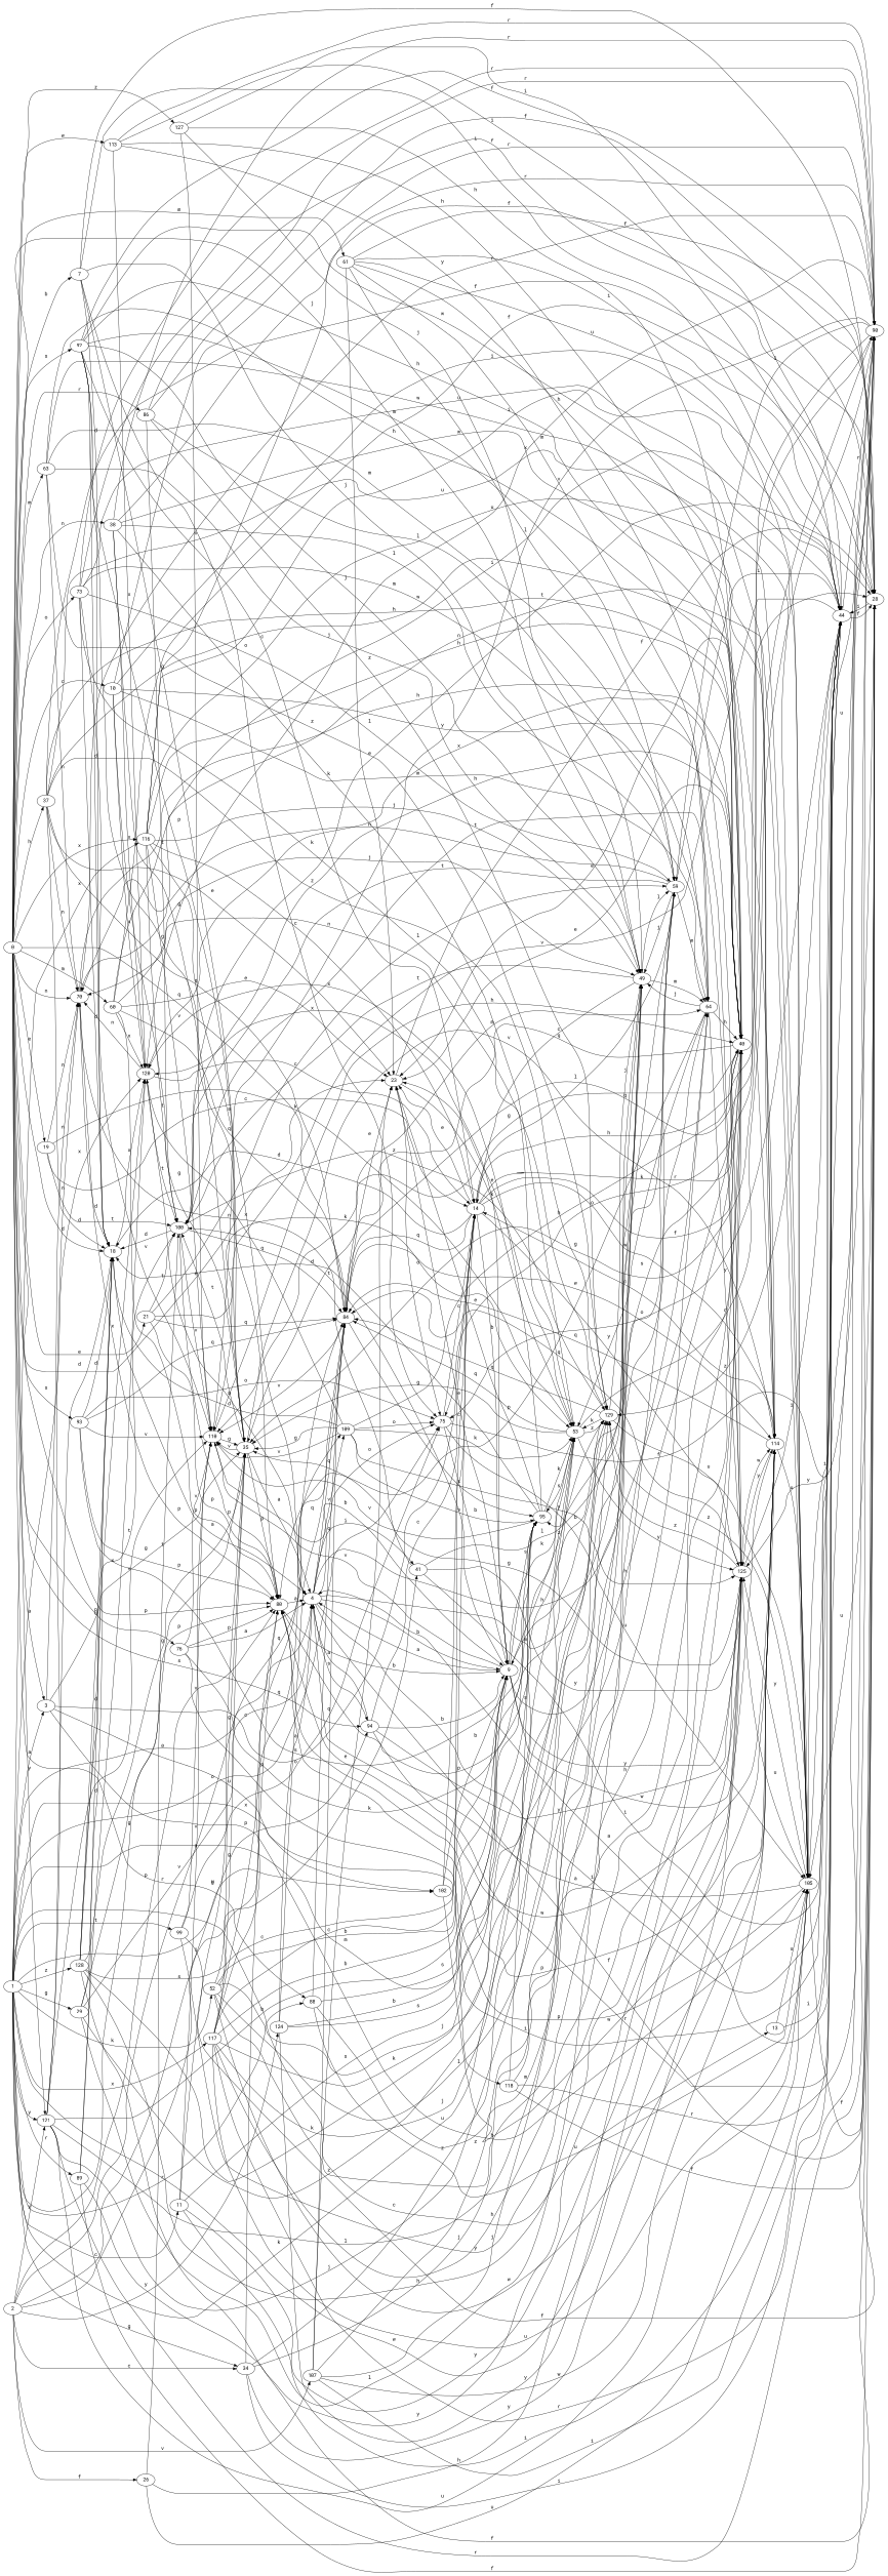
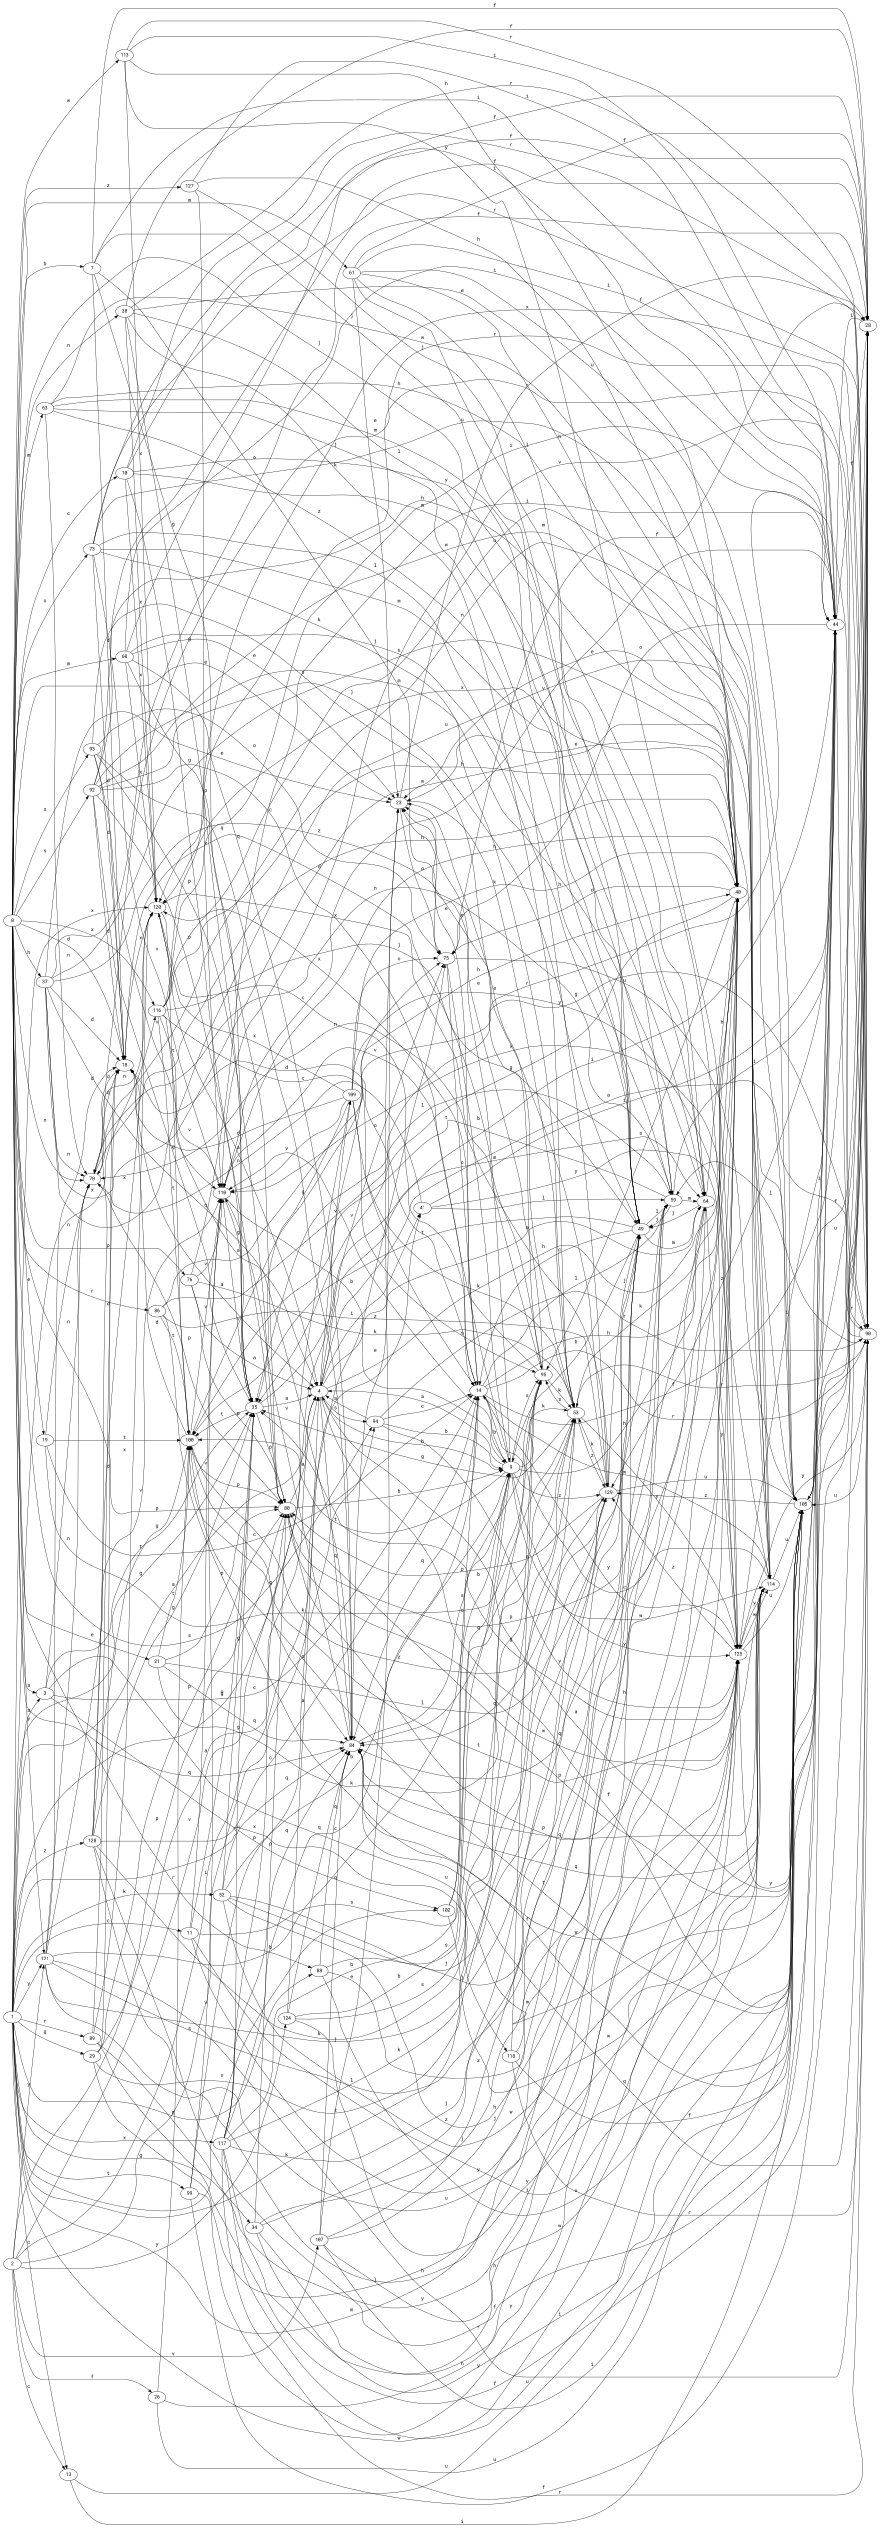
  strict digraph {
    fontname="Roboto Mono"
    rankdir=LR
    node [fontname="Roboto Mono"]
    edge [fontname="Roboto Mono"]
    0
    3
    7
    10
    18
    19
    21
    23
    37
    38
    49
    60
    61
    63
    70
    73
    76
    80
    84
    86
    88
    92
    93
    94
    113
    116
    121
    127
    35
    102
    14
    105
    75
    28
    44
    64
    120
    125
    90
    4
    53
    100
    59
    114
    40
    129
    9
    110
    95
    1
    11
    13
    29
    34
    52
    89
    99
    117
    118
    128
    41
    109
    2
    26
    107
    124
    0 -> 3 [label=a]
    0 -> 7 [label=b]
    0 -> 10 [label=c]
    0 -> 18 [label=d]
    0 -> 19 [label=e]
    0 -> 21 [label=e]
    0 -> 23 [label=e]
    0 -> 37 [label=h]
    0 -> 38 [label=n]
    0 -> 49 [label=j]
    0 -> 60 [label=m]
    0 -> 61 [label=m]
    0 -> 63 [label=m]
    0 -> 70 [label=n]
    0 -> 73 [label=o]
    0 -> 76 [label=p]
    0 -> 80 [label=p]
    0 -> 84 [label=q]
    0 -> 86 [label=r]
    0 -> 88 [label=r]
    0 -> 92 [label=s]
    0 -> 93 [label=s]
    0 -> 94 [label=s]
    0 -> 113 [label=w]
    0 -> 116 [label=x]
    0 -> 121 [label=y]
    0 -> 127 [label=z]
    3 -> 70 [label=n]
    3 -> 35 [label=g]
    3 -> 102 [label=u]
    3 -> 14 [label=c]
    3 -> 105 [label=u]
    7 -> 18 [label=d]
    7 -> 49 [label=j]
    7 -> 35 [label=g]
    7 -> 75 [label=o]
    7 -> 28 [label=f]
    7 -> 44 [label=i]
    10 -> 35 [label=g]
    10 -> 44 [label=i]
    10 -> 64 [label=m]
    10 -> 120 [label=x]
    10 -> 125 [label=y]
    10 -> 90 [label=r]
    18 -> 120 [label=x]
    18 -> 4 [label=a]
    19 -> 70 [label=n]
    19 -> 14 [label=c]
    19 -> 53 [label=k]
    19 -> 100 [label=t]
    21 -> 80 [label=p]
    21 -> 84 [label=q]
    21 -> 53 [label=k]
    21 -> 100 [label=t]
    21 -> 59 [label=l]
    23 -> 75 [label=o]
    23 -> 28 [label=f]
    23 -> 53 [label=k]
    37 -> 18 [label=d]
    37 -> 23 [label=e]
    37 -> 70 [label=n]
    37 -> 84 [label=q]
    37 -> 105 [label=u]
    37 -> 28 [label=f]
    37 -> 114 [label=w]
    37 -> 40 [label=h]
    37 -> 129 [label=z]
    38 -> 35 [label=g]
    38 -> 28 [label=f]
    38 -> 120 [label=x]
    38 -> 90 [label=r]
    38 -> 53 [label=k]
    38 -> 59 [label=l]
    38 -> 114 [label=w]
    49 -> 14 [label=c]
    49 -> 64 [label=m]
    49 -> 100 [label=t]
    49 -> 59 [label=l]
    49 -> 9 [label=b]
    60 -> 23 [label=e]
    60 -> 49 [label=j]
    60 -> 80 [label=p]
    60 -> 84 [label=q]
    60 -> 28 [label=f]
    60 -> 44 [label=i]
    60 -> 120 [label=x]
    61 -> 23 [label=e]
    61 -> 105 [label=u]
    61 -> 28 [label=f]
    61 -> 44 [label=i]
    61 -> 64 [label=m]
    61 -> 59 [label=l]
    61 -> 40 [label=h]
    63 -> 49 [label=j]
    63 -> 70 [label=n]
    63 -> 64 [label=m]
    63 -> 114 [label=w]
    63 -> 40 [label=h]
    63 -> 129 [label=z]
    70 -> 18 [label=d]
    70 -> 80 [label=p]
    70 -> 90 [label=r]
    70 -> 40 [label=h]
    73 -> 18 [label=d]
    73 -> 105 [label=u]
    73 -> 28 [label=f]
    73 -> 64 [label=m]
    73 -> 90 [label=r]
    73 -> 53 [label=k]
    73 -> 59 [label=l]
    73 -> 110 [label=v]
    76 -> 80 [label=p]
    76 -> 44 [label=i]
    76 -> 4 [label=a]
    76 -> 53 [label=k]
    76 -> 110 [label=v]
    80 -> 4 [label=a]
    80 -> 114 [label=w]
    80 -> 9 [label=b]
    84 -> 23 [label=e]
    84 -> 114 [label=w]
    84 -> 110 [label=v]
    84 -> 95 [label=s]
    86 -> 28 [label=f]
    86 -> 90 [label=r]
    86 -> 100 [label=t]
    86 -> 59 [label=l]
    86 -> 129 [label=z]
    88 -> 84 [label=q]
    88 -> 105 [label=u]
    88 -> 64 [label=m]
    88 -> 95 [label=s]
    92 -> 18 [label=d]
    92 -> 49 [label=j]
    92 -> 80 [label=p]
    92 -> 35 [label=g]
    92 -> 14 [label=c]
    92 -> 28 [label=f]
    92 -> 64 [label=m]
    92 -> 114 [label=w]
    92 -> 40 [label=h]
    93 -> 18 [label=d]
    93 -> 80 [label=p]
    93 -> 84 [label=q]
    93 -> 75 [label=o]
    93 -> 110 [label=v]
    93 -> 95 [label=s]
    94 -> 14 [label=c]
    94 -> 125 [label=y]
    94 -> 90 [label=r]
    94 -> 4 [label=a]
    94 -> 9 [label=b]
    113 -> 44 [label=i]
    113 -> 120 [label=x]
    113 -> 125 [label=y]
    113 -> 90 [label=r]
    113 -> 40 [label=h]
    116 -> 49 [label=j]
    116 -> 14 [label=c]
    116 -> 105 [label=u]
    116 -> 44 [label=i]
    116 -> 90 [label=r]
    116 -> 4 [label=a]
    116 -> 100 [label=t]
    116 -> 40 [label=h]
    116 -> 110 [label=v]
    121 -> 18 [label=d]
    121 -> 49 [label=j]
    121 -> 70 [label=n]
    121 -> 105 [label=u]
    121 -> 90 [label=r]
    121 -> 59 [label=l]
    121 -> 9 [label=b]
    121 -> 110 [label=v]
    127 -> 49 [label=j]
    127 -> 44 [label=i]
    127 -> 40 [label=h]
    127 -> 110 [label=v]
    35 -> 80 [label=p]
    35 -> 64 [label=m]
    35 -> 4 [label=a]
    35 -> 100 [label=t]
    35 -> 110 [label=v]
    102 -> 14 [label=c]
    102 -> 114 [label=w]
    102 -> 9 [label=b]
    14 -> 18 [label=d]
    14 -> 23 [label=e]
    14 -> 84 [label=q]
    14 -> 28 [label=f]
    14 -> 125 [label=y]
    14 -> 90 [label=r]
    14 -> 59 [label=l]
    14 -> 114 [label=w]
    14 -> 40 [label=h]
    14 -> 9 [label=b]
    105 -> 70 [label=n]
    105 -> 80 [label=p]
    105 -> 28 [label=f]
    105 -> 44 [label=i]
    105 -> 125 [label=y]
    105 -> 4 [label=a]
    105 -> 129 [label=z]
    75 -> 14 [label=c]
    75 -> 105 [label=u]
    75 -> 28 [label=f]
    75 -> 9 [label=b]
    28 -> 105 [label=u]
    28 -> 44 [label=i]
    28 -> 100 [label=t]
    44 -> 75 [label=o]
    44 -> 28 [label=f]
    44 -> 90 [label=r]
    44 -> 129 [label=z]
    44 -> 110 [label=v]
    64 -> 49 [label=j]
    64 -> 80 [label=p]
    64 -> 125 [label=y]
    64 -> 53 [label=k]
    64 -> 40 [label=h]
    120 -> 70 [label=n]
    120 -> 14 [label=c]
    120 -> 4 [label=a]
    120 -> 100 [label=t]
    125 -> 84 [label=q]
    125 -> 35 [label=g]
    125 -> 105 [label=u]
    125 -> 44 [label=i]
    125 -> 100 [label=t]
    125 -> 114 [label=w]
    125 -> 129 [label=z]
    90 -> 84 [label=q]
    90 -> 35 [label=g]
    90 -> 105 [label=u]
    90 -> 120 [label=x]
    90 -> 125 [label=y]
    90 -> 4 [label=a]
    90 -> 59 [label=l]
    90 -> 110 [label=v]
    4 -> 84 [label=q]
    4 -> 94 [label=s]
    4 -> 75 [label=o]
    4 -> 28 [label=f]
    4 -> 44 [label=i]
    4 -> 64 [label=m]
    4 -> 40 [label=h]
    4 -> 9 [label=b]
    4 -> 41 [label=i]
    4 -> 109 [label=v]
    53 -> 23 [label=e]
    53 -> 84 [label=q]
    53 -> 35 [label=g]
    53 -> 125 [label=y]
    53 -> 90 [label=r]
    53 -> 129 [label=z]
    53 -> 95 [label=s]
    100 -> 18 [label=d]
    100 -> 80 [label=p]
    100 -> 84 [label=q]
    100 -> 40 [label=h]
    100 -> 129 [label=z]
    100 -> 110 [label=v]
    59 -> 49 [label=j]
    59 -> 70 [label=n]
    59 -> 44 [label=i]
    59 -> 64 [label=m]
    59 -> 100 [label=t]
    114 -> 23 [label=e]
    114 -> 80 [label=p]
    114 -> 84 [label=q]
    114 -> 14 [label=c]
    114 -> 105 [label=u]
    114 -> 125 [label=y]
    114 -> 110 [label=v]
    40 -> 23 [label=e]
    40 -> 84 [label=q]
    40 -> 35 [label=g]
    40 -> 75 [label=o]
    40 -> 120 [label=x]
    40 -> 95 [label=s]
    129 -> 49 [label=j]
    129 -> 70 [label=n]
    129 -> 80 [label=p]
    129 -> 84 [label=q]
    129 -> 105 [label=u]
    129 -> 53 [label=k]
    9 -> 23 [label=e]
    9 -> 120 [label=x]
    9 -> 125 [label=y]
    9 -> 4 [label=a]
    9 -> 53 [label=k]
    9 -> 100 [label=t]
    9 -> 114 [label=w]
    9 -> 40 [label=h]
    9 -> 129 [label=z]
    9 -> 110 [label=v]
    9 -> 95 [label=s]
    110 -> 35 [label=g]
    110 -> 40 [label=h]
    110 -> 9 [label=b]
    95 -> 18 [label=d]
    95 -> 23 [label=e]
    95 -> 120 [label=x]
    95 -> 53 [label=k]
    95 -> 110 [label=v]
    1 -> 3 [label=a]
    1 -> 88 [label=r]
    1 -> 116 [label=x]
    1 -> 121 [label=y]
    1 -> 35 [label=g]
    1 -> 102 [label=u]
    1 -> 75 [label=o]
    1 -> 64 [label=m]
    1 -> 120 [label=x]
    1 -> 4 [label=a]
    1 -> 53 [label=k]
    1 -> 114 [label=w]
    1 -> 11 [label=c]
    1 -> 13 [label=c]
    1 -> 29 [label=g]
    1 -> 34 [label=g]
    1 -> 52 [label=k]
    1 -> 89 [label=r]
    1 -> 99 [label=t]
    1 -> 117 [label=x]
    1 -> 118 [label=x]
    1 -> 128 [label=z]
    11 -> 35 [label=g]
    11 -> 44 [label=i]
    11 -> 125 [label=y]
    11 -> 110 [label=v]
    11 -> 95 [label=s]
    13 -> 105 [label=u]
    13 -> 44 [label=i]
    29 -> 18 [label=d]
    29 -> 80 [label=p]
    29 -> 4 [label=a]
    29 -> 59 [label=l]
    29 -> 129 [label=z]
    34 -> 49 [label=j]
    34 -> 80 [label=p]
    34 -> 44 [label=i]
    34 -> 125 [label=y]
    34 -> 129 [label=z]
    52 -> 49 [label=j]
    52 -> 84 [label=q]
    52 -> 35 [label=g]
    52 -> 59 [label=l]
    52 -> 114 [label=w]
    52 -> 40 [label=h]
    52 -> 9 [label=b]
    89 -> 18 [label=d]
    89 -> 28 [label=f]
    89 -> 120 [label=x]
    89 -> 125 [label=y]
    99 -> 75 [label=o]
    99 -> 28 [label=f]
    99 -> 125 [label=y]
    99 -> 110 [label=v]
    117 -> 49 [label=j]
    117 -> 80 [label=p]
    117 -> 84 [label=q]
    117 -> 35 [label=g]
    117 -> 14 [label=c]
    117 -> 105 [label=u]
    117 -> 90 [label=r]
    117 -> 53 [label=k]
    117 -> 40 [label=h]
    117 -> 9 [label=b]
    118 -> 28 [label=f]
    118 -> 90 [label=r]
    118 -> 40 [label=h]
    118 -> 95 [label=s]
    128 -> 18 [label=d]
    128 -> 35 [label=g]
    128 -> 14 [label=c]
    128 -> 28 [label=f]
    128 -> 120 [label=x]
    128 -> 53 [label=k]
    128 -> 100 [label=t]
    128 -> 40 [label=h]
    41 -> 70 [label=n]
    41 -> 44 [label=i]
    41 -> 125 [label=y]
    41 -> 59 [label=l]
    109 -> 18 [label=d]
    109 -> 35 [label=g]
    109 -> 75 [label=o]
    109 -> 120 [label=x]
    109 -> 125 [label=y]
    109 -> 53 [label=k]
    109 -> 40 [label=h]
    109 -> 110 [label=v]
    109 -> 95 [label=s]
    2 -> 80 [label=p]
    2 -> 94 [label=s]
    2 -> 121 [label=y]
-   2 -> 34 [label=c]
+   2 -> 13 [label=c]
    2 -> 41 [label=i]
    2 -> 109 [label=v]
    2 -> 26 [label=f]
    2 -> 107 [label=v]
    2 -> 124 [label=y]
    26 -> 105 [label=u]
    26 -> 100 [label=t]
    26 -> 40 [label=h]
    107 -> 23 [label=e]
    107 -> 49 [label=j]
    107 -> 84 [label=q]
    107 -> 44 [label=i]
    107 -> 114 [label=w]
    107 -> 129 [label=z]
    124 -> 84 [label=q]
    124 -> 125 [label=y]
    124 -> 4 [label=a]
    124 -> 9 [label=b]
    124 -> 95 [label=s]
  }
